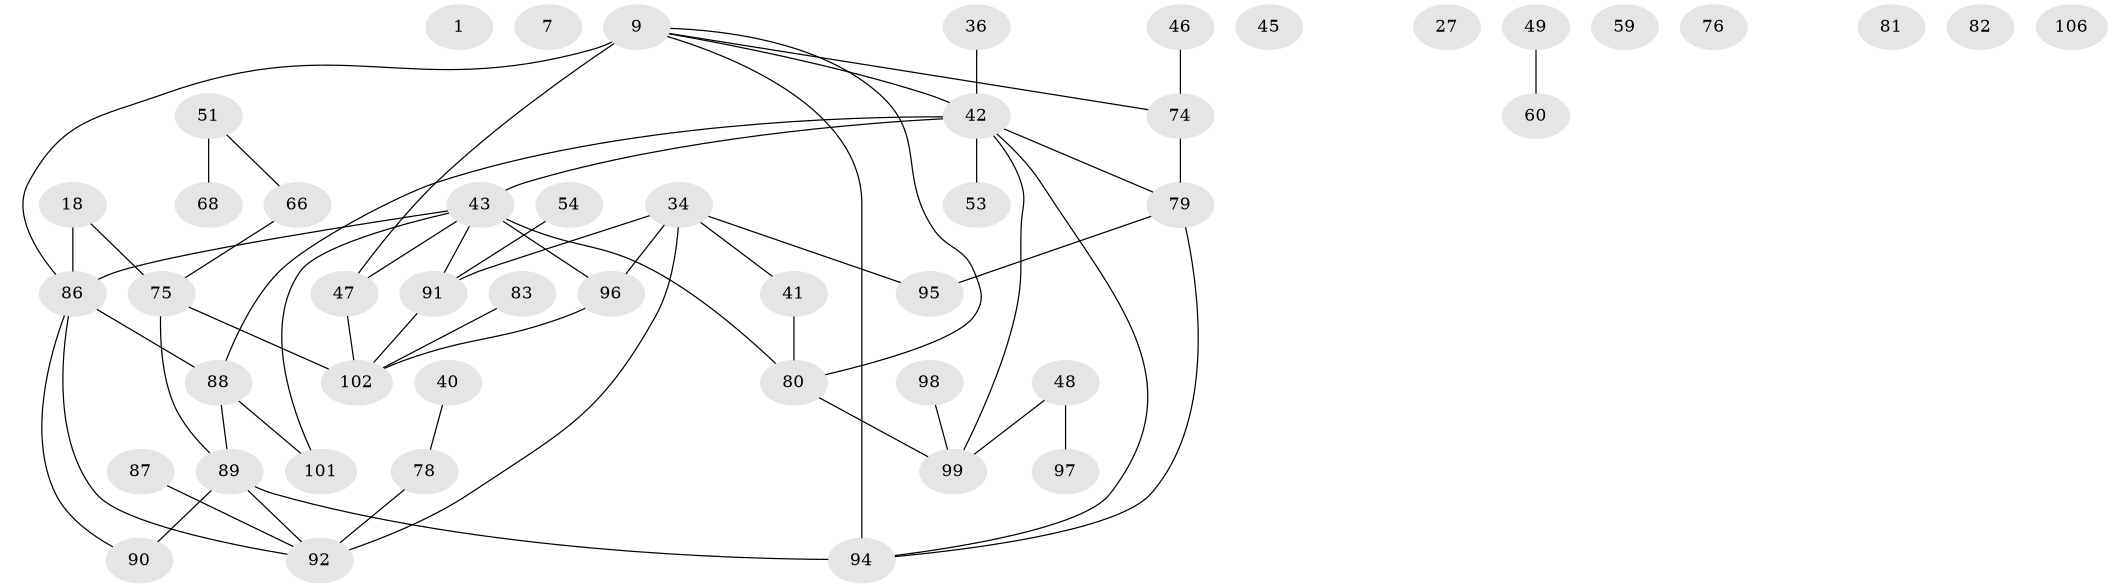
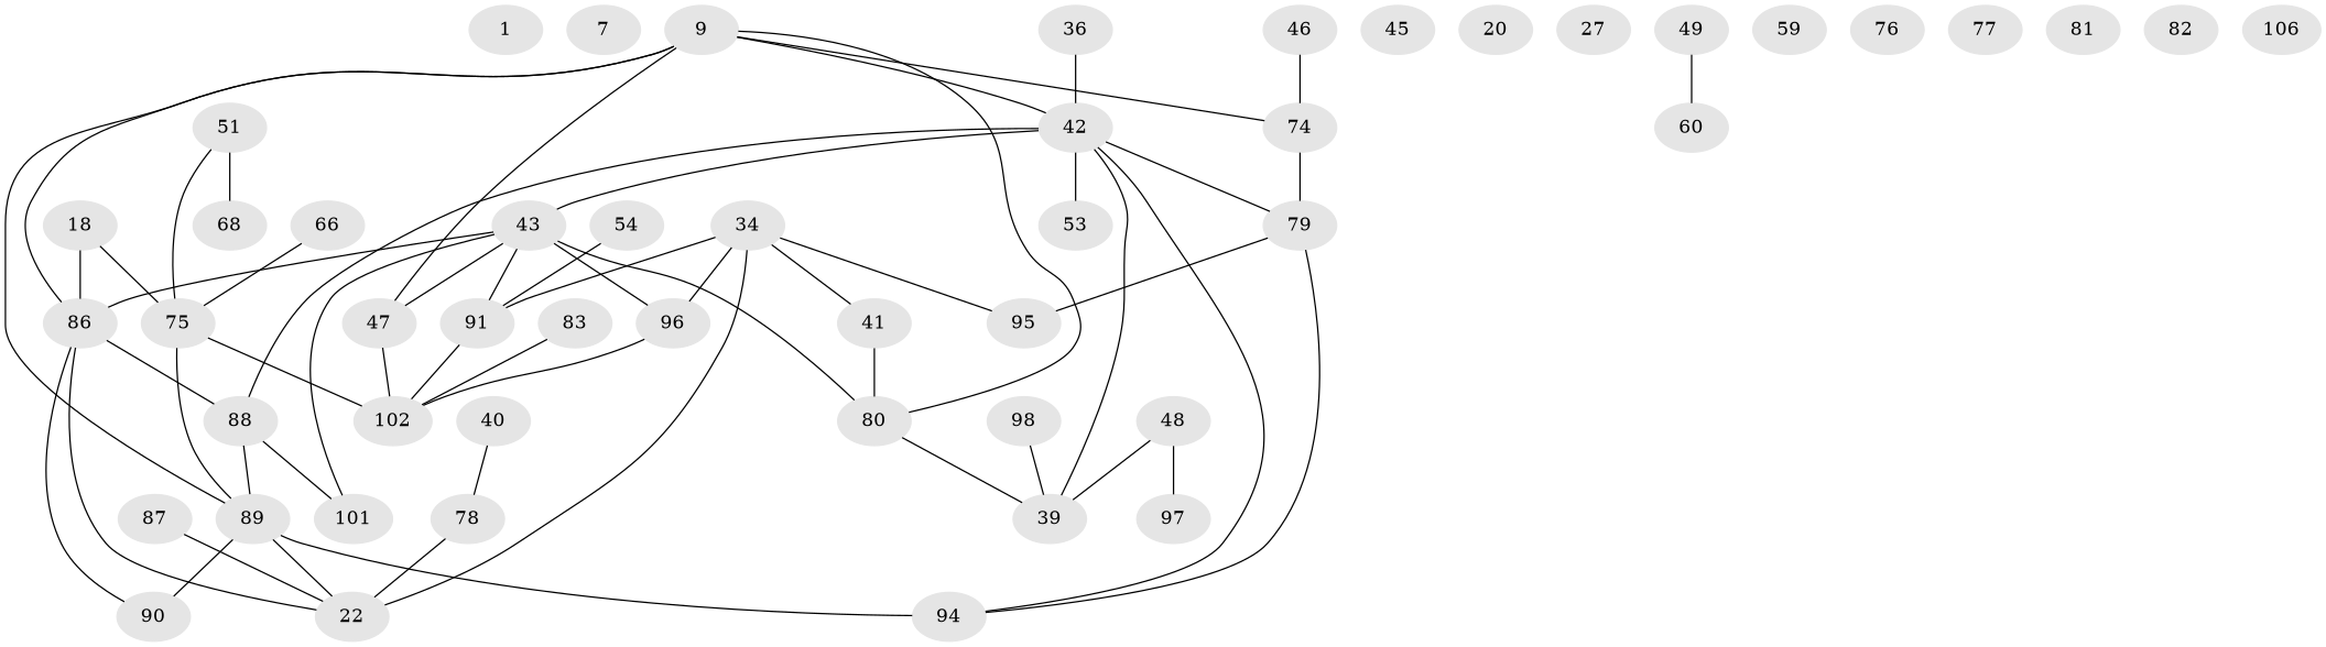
  graph {
    node [color=gray90 style=filled]
    1
    7
    9 [super="+8"]
    42 [super="+6+3+29+31"]
    47 [super="+39"]
    74 [super="+50+57"]
    80 [super="+71"]
    86 [super="+64"]
    89 [super="+73+72"]
    43
    53
    79 [super="+25"]
    88 [super="+37+70"]
    94 [super="+84"]
-   99 [super="+85+28+93"]
+   99 [super="+85+28+93" label=39]
    102 [super="+61"]
-   92 [super="+55"]
+   92 [super="+55" label=22]
    90 [super="+58"]
    n19 [label=45]
    18
    75
+   20
    27
    34 [super="+12+32"]
    41
    91 [super="+10+26+67"]
    95 [super="+63"]
    96 [super="+65+56"]
    36 [super="+24"]
    40 [super="+14"]
    78
    101
    46
    97 [super="+4"]
    48
    49
    60
    51 [super="+11"]
    66 [super="+33"]
    68
    54
    59
    76
+   77
    81
    82
    83
    87
    98
    n50 [label=106]
    9 -- 42
    9 -- 47
    9 -- 74
    9 -- 80
    9 -- 86 [weight=2]
-   9 -- 94
+   9 -- 89
    42 -- 43
    42 -- 53
    42 -- 79
    42 -- 88
    42 -- 94
    42 -- 99
    47 -- 102
    74 -- 79 [weight=2]
    80 -- 99
    86 -- 88
    86 -- 92
    86 -- 90
    89 -- 94 [weight=2]
    89 -- 92 [weight=2]
    89 -- 90
    43 -- 47
    43 -- 80 [weight=2]
    43 -- 86
    43 -- 91
    43 -- 96
    43 -- 101
    79 -- 94
    79 -- 95
    88 -- 89
    88 -- 101
    18 -- 86
    18 -- 75
    75 -- 89
    75 -- 102 [weight=2]
    34 -- 92 [weight=3]
    34 -- 41
    34 -- 91
    34 -- 95
    34 -- 96
    41 -- 80
    91 -- 102
    96 -- 102
    36 -- 42
    40 -- 78
    78 -- 92
    46 -- 74
    48 -- 99
    48 -- 97
    49 -- 60
-   51 -- 66
+   51 -- 75
    51 -- 68
    66 -- 75
    54 -- 91
    83 -- 102
    87 -- 92
    98 -- 99
  }
